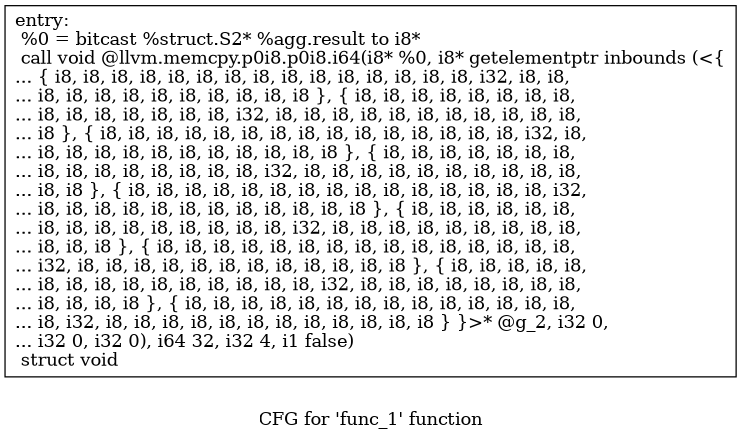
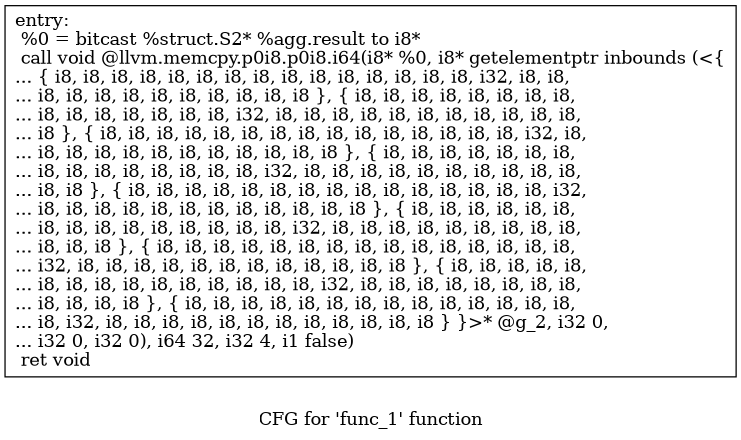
  digraph {
    label="CFG for 'func_1' function"
-   n1 [label="{entry:\l  %0 = bitcast %struct.S2* %agg.result to i8*\l  call void @llvm.memcpy.p0i8.p0i8.i64(i8* %0, i8* getelementptr inbounds (\<\{\l... \{ i8, i8, i8, i8, i8, i8, i8, i8, i8, i8, i8, i8, i8, i8, i8, i32, i8, i8,\l... i8, i8, i8, i8, i8, i8, i8, i8, i8, i8 \}, \{ i8, i8, i8, i8, i8, i8, i8, i8,\l... i8, i8, i8, i8, i8, i8, i8, i32, i8, i8, i8, i8, i8, i8, i8, i8, i8, i8, i8,\l... i8 \}, \{ i8, i8, i8, i8, i8, i8, i8, i8, i8, i8, i8, i8, i8, i8, i8, i32, i8,\l... i8, i8, i8, i8, i8, i8, i8, i8, i8, i8, i8 \}, \{ i8, i8, i8, i8, i8, i8, i8,\l... i8, i8, i8, i8, i8, i8, i8, i8, i32, i8, i8, i8, i8, i8, i8, i8, i8, i8, i8,\l... i8, i8 \}, \{ i8, i8, i8, i8, i8, i8, i8, i8, i8, i8, i8, i8, i8, i8, i8, i32,\l... i8, i8, i8, i8, i8, i8, i8, i8, i8, i8, i8, i8 \}, \{ i8, i8, i8, i8, i8, i8,\l... i8, i8, i8, i8, i8, i8, i8, i8, i8, i32, i8, i8, i8, i8, i8, i8, i8, i8, i8,\l... i8, i8, i8 \}, \{ i8, i8, i8, i8, i8, i8, i8, i8, i8, i8, i8, i8, i8, i8, i8,\l... i32, i8, i8, i8, i8, i8, i8, i8, i8, i8, i8, i8, i8 \}, \{ i8, i8, i8, i8, i8,\l... i8, i8, i8, i8, i8, i8, i8, i8, i8, i8, i32, i8, i8, i8, i8, i8, i8, i8, i8,\l... i8, i8, i8, i8 \}, \{ i8, i8, i8, i8, i8, i8, i8, i8, i8, i8, i8, i8, i8, i8,\l... i8, i32, i8, i8, i8, i8, i8, i8, i8, i8, i8, i8, i8, i8 \} \}\>* @g_2, i32 0,\l... i32 0, i32 0), i64 32, i32 4, i1 false)\l  struct void\l}" shape=record]
+   n1 [label="{entry:\l  %0 = bitcast %struct.S2* %agg.result to i8*\l  call void @llvm.memcpy.p0i8.p0i8.i64(i8* %0, i8* getelementptr inbounds (\<\{\l... \{ i8, i8, i8, i8, i8, i8, i8, i8, i8, i8, i8, i8, i8, i8, i8, i32, i8, i8,\l... i8, i8, i8, i8, i8, i8, i8, i8, i8, i8 \}, \{ i8, i8, i8, i8, i8, i8, i8, i8,\l... i8, i8, i8, i8, i8, i8, i8, i32, i8, i8, i8, i8, i8, i8, i8, i8, i8, i8, i8,\l... i8 \}, \{ i8, i8, i8, i8, i8, i8, i8, i8, i8, i8, i8, i8, i8, i8, i8, i32, i8,\l... i8, i8, i8, i8, i8, i8, i8, i8, i8, i8, i8 \}, \{ i8, i8, i8, i8, i8, i8, i8,\l... i8, i8, i8, i8, i8, i8, i8, i8, i32, i8, i8, i8, i8, i8, i8, i8, i8, i8, i8,\l... i8, i8 \}, \{ i8, i8, i8, i8, i8, i8, i8, i8, i8, i8, i8, i8, i8, i8, i8, i32,\l... i8, i8, i8, i8, i8, i8, i8, i8, i8, i8, i8, i8 \}, \{ i8, i8, i8, i8, i8, i8,\l... i8, i8, i8, i8, i8, i8, i8, i8, i8, i32, i8, i8, i8, i8, i8, i8, i8, i8, i8,\l... i8, i8, i8 \}, \{ i8, i8, i8, i8, i8, i8, i8, i8, i8, i8, i8, i8, i8, i8, i8,\l... i32, i8, i8, i8, i8, i8, i8, i8, i8, i8, i8, i8, i8 \}, \{ i8, i8, i8, i8, i8,\l... i8, i8, i8, i8, i8, i8, i8, i8, i8, i8, i32, i8, i8, i8, i8, i8, i8, i8, i8,\l... i8, i8, i8, i8 \}, \{ i8, i8, i8, i8, i8, i8, i8, i8, i8, i8, i8, i8, i8, i8,\l... i8, i32, i8, i8, i8, i8, i8, i8, i8, i8, i8, i8, i8, i8 \} \}\>* @g_2, i32 0,\l... i32 0, i32 0), i64 32, i32 4, i1 false)\l  ret void\l}" shape=record]
  }
